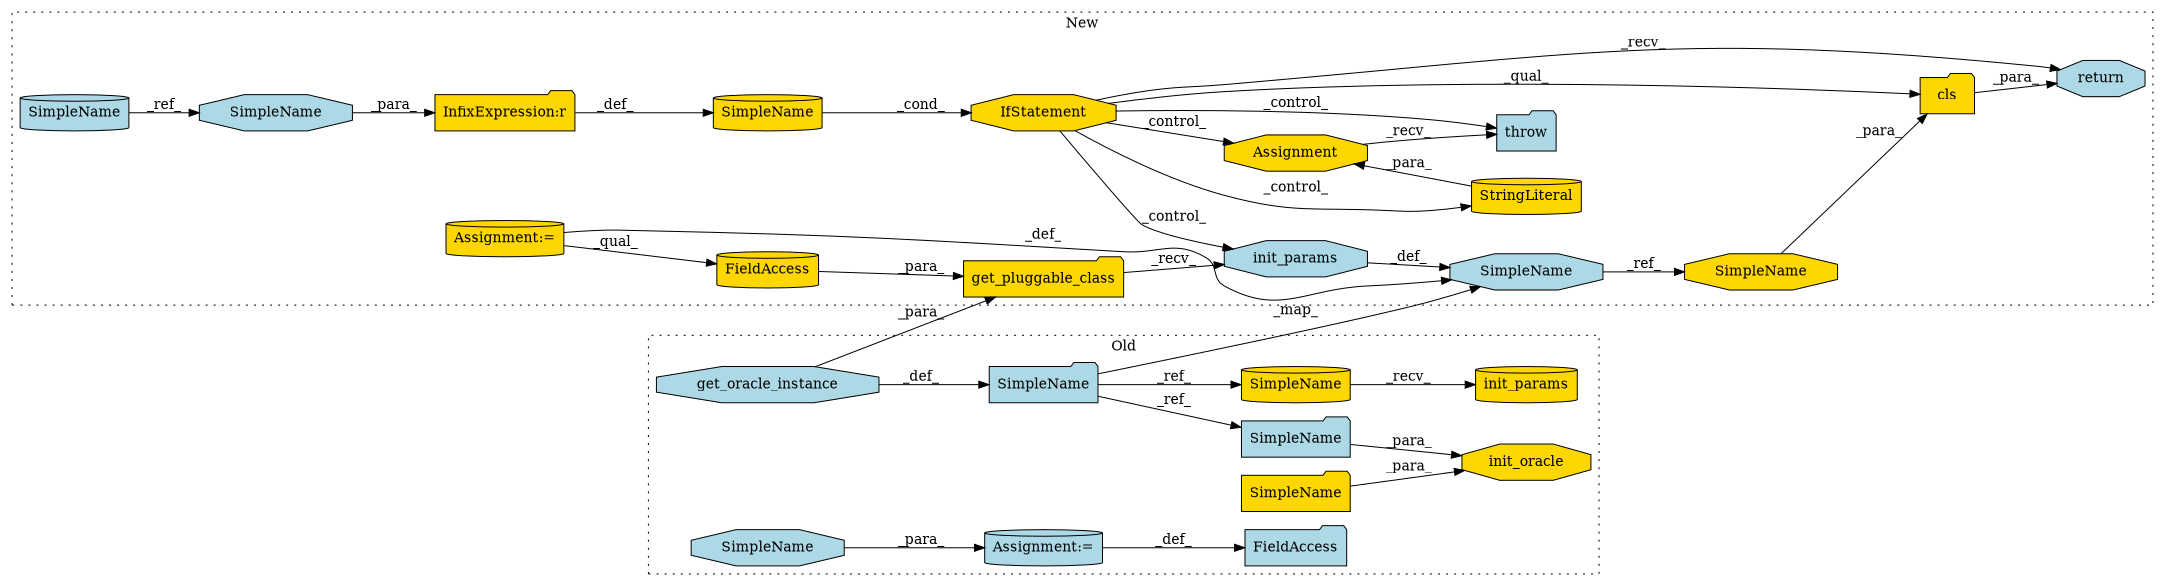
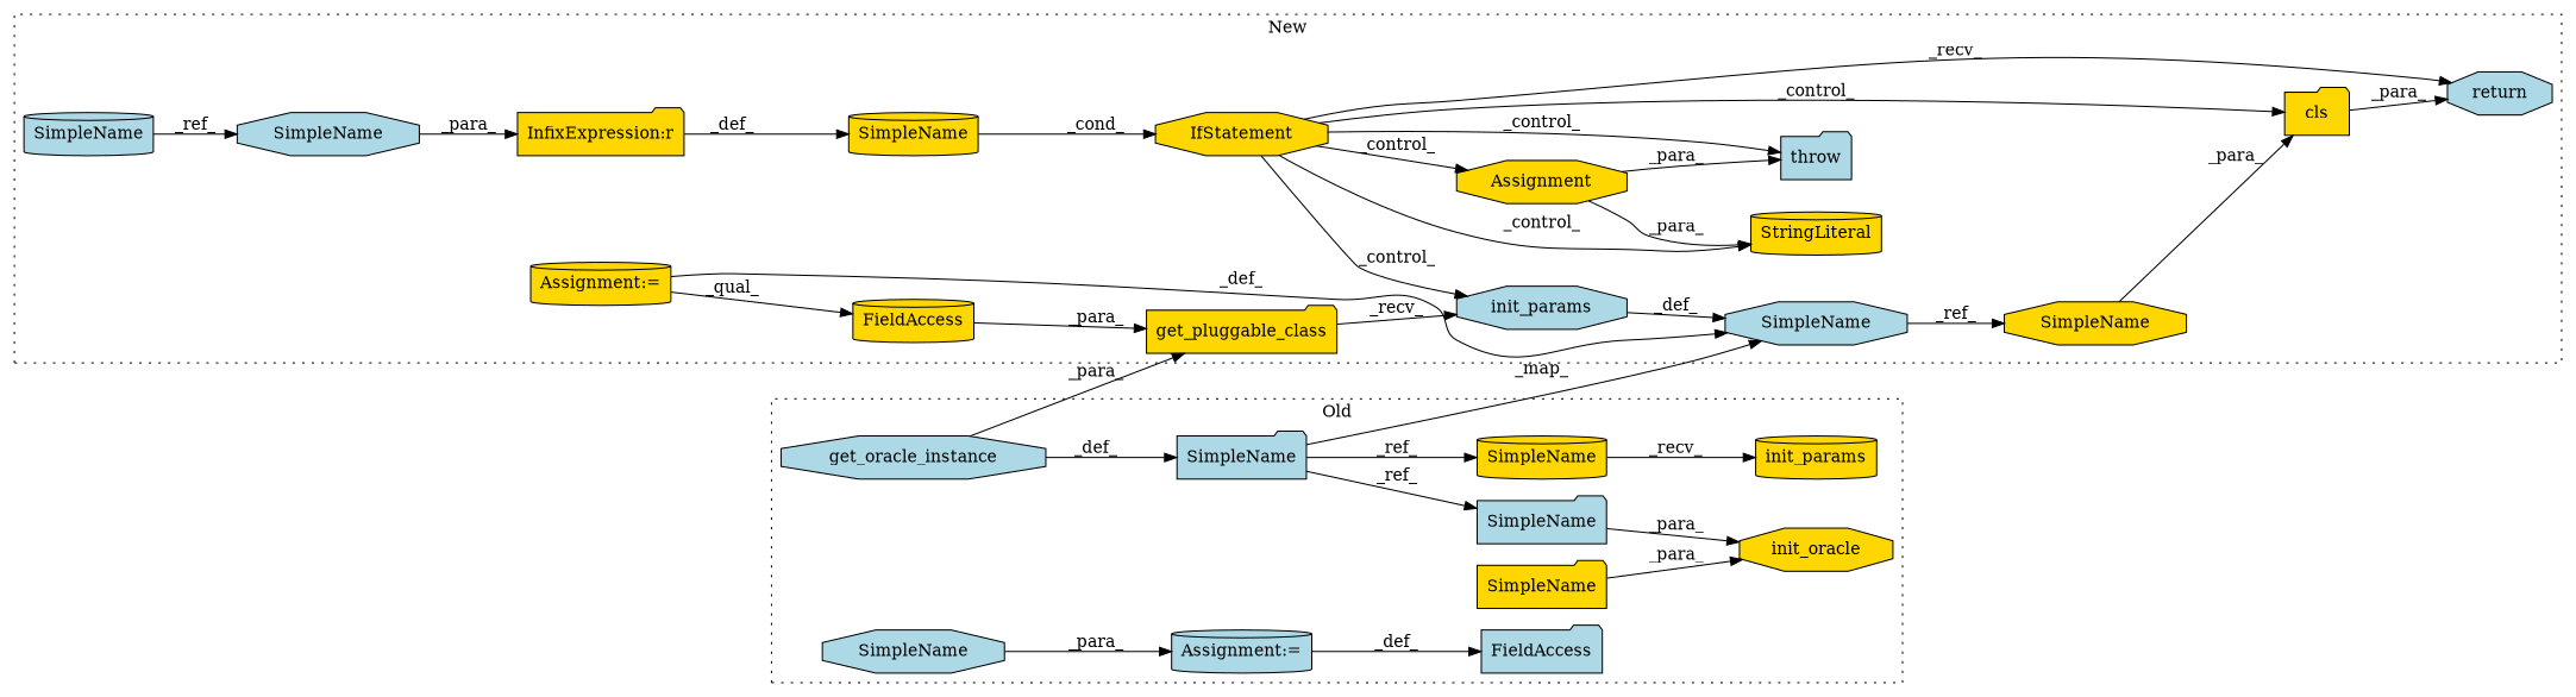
  digraph {
    rankdir=LR
    node [a=42 fillcolor=gold l=6 shape=octagon style=filled]
    n1 [a=32 l="12,1" label=init_params s="1355,1380" shape=cylinder]
    n2 [a=32 fillcolor=lightblue l="20,1" label=get_oracle_instance s="1300,1341"]
    n3 [a=32 l="12,1" label=init_oracle s="1392,1421"]
    n4 [a=7 fillcolor=lightblue l=1 label="Assignment:=" s=1209 shape=cylinder]
    n5 [a=22 fillcolor=lightblue l=11 label=FieldAccess s=1198 shape=folder]
    n6 [fillcolor=lightblue label=SimpleName s=1293 shape=folder]
    n7 [fillcolor=lightblue label=SimpleName s=1404 shape=folder]
    n8 [label=SimpleName s=1348 shape=cylinder]
    n9 [l=10 label=SimpleName s=1411 shape=folder]
    n10 [fillcolor=lightblue l=10 label=SimpleName s=1210]
    n11 [a=32 fillcolor=lightblue l="12,1" label=init_params s="1507,1532"]
    n12 [a=7 l=13 label="Assignment:=" s=1156 shape=cylinder]
    n13 [label=SimpleName shape=cylinder l=""]
    n14 [a=41 fillcolor=lightblue l=7 label=return s=1539]
    n15 [a=27 l=4 label="InfixExpression:r" s=1228 shape=folder]
    n16 [a=53 fillcolor=lightblue label=throw s=1246 shape=folder]
    n17 [a=22 l=20 label=FieldAccess s=1463 shape=cylinder]
    n18 [a=25 l="4,2" label=IfStatement s="1214,1236"]
    n19 [a=32 l="10,1" label=Assignment s="1252,1290"]
    n20 [a=32 l="4,1" label=cls s="1546,1556" shape=folder]
    n21 [a=32 l="20,1" label=get_pluggable_class s="1443,1505" shape=folder]
    n22 [a=45 l=28 label=StringLiteral s=1262 shape=cylinder]
    n23 [fillcolor=lightblue l=10 label=SimpleName s=1012 shape=cylinder]
    n24 [fillcolor=lightblue label=SimpleName s=1436]
    n25 [fillcolor=lightblue l=10 label=SimpleName s=1218]
    n26 [label=SimpleName s=1550]
    subgraph cluster_1 {
      label=Old
      style=dotted
      n1
      n2
      n3
      n4
      n5
      n6
      n7
      n8
      n9
      n10
    }
    subgraph cluster_2 {
      label=New
      style=dotted
      n11
      n12
      n13
      n14
      n15
      n16
      n17
      n18
      n19
      n20
      n21
      n22
      n23
      n24
      n25
      n26
    }
    n2 -> n6 [label=_def_]
    n2 -> n21 [label=_para_]
    n4 -> n5 [label=_def_]
    n6 -> n7 [label=_ref_]
    n6 -> n8 [label=_ref_]
    n6 -> n24 [label=_map_]
    n7 -> n3 [label=_para_]
    n8 -> n1 [label=_recv_]
    n9 -> n3 [label=_para_]
    n10 -> n4 [label=_para_]
    n11 -> n24 [label=_def_]
    n12 -> n17 [label=_qual_]
    n12 -> n24 [label=_def_]
    n13 -> n18 [label=_cond_]
    n15 -> n13 [label=_def_]
    n17 -> n21 [label=_para_]
    n18 -> n11 [label=_control_]
    n18 -> n14 [label=_recv_]
    n18 -> n16 [label=_control_]
    n18 -> n19 [label=_control_]
-   n18 -> n20 [label=_qual_]
+   n18 -> n20 [label=_control_]
    n18 -> n22 [label=_control_]
-   n19 -> n16 [label=_recv_]
+   n19 -> n16 [label=_para_]
    n20 -> n14 [label=_para_]
    n21 -> n11 [label=_recv_]
-   n22 -> n19 [label=_para_]
+   n19 -> n22 [label=_para_]
    n23 -> n25 [label=_ref_]
    n24 -> n26 [label=_ref_]
    n25 -> n15 [label=_para_]
    n26 -> n20 [label=_para_]
  }
